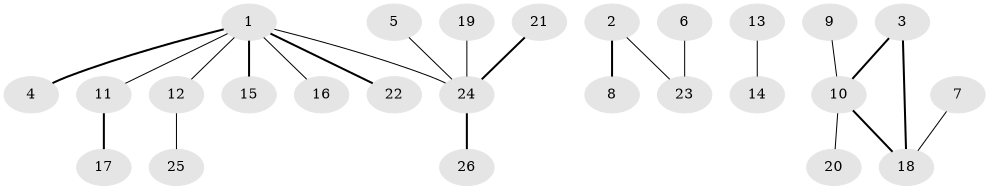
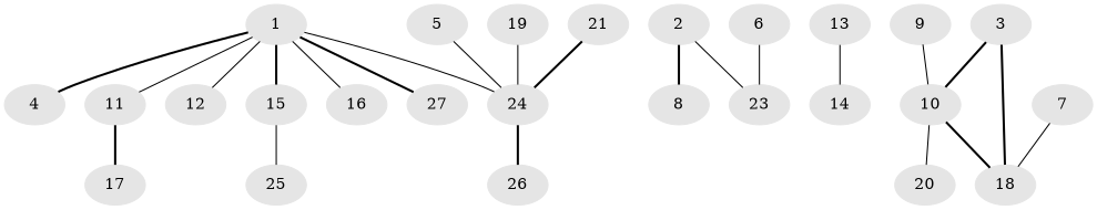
  graph {
    node [color=gray90 style=filled]
    edge [style=solid weight=1.0]
    1
    4
    11
    12
    15
    16
-   22
+   22 [label=27]
    24
    17
    25
    26
    2
    8
    23
    13
    14
    3
    10
    18
    20
    5
    6
    7
    9
    19
    21
    1 -- 4 [style=bold]
    1 -- 11
    1 -- 12
    1 -- 15 [style=bold]
    1 -- 16
    1 -- 22 [style=bold]
    1 -- 24
    11 -- 17 [style=bold]
-   12 -- 25
+   15 -- 25
    24 -- 26 [style=bold]
    2 -- 8 [style=bold]
    2 -- 23
    13 -- 14
    3 -- 10 [style=bold]
    3 -- 18 [style=bold]
    10 -- 18 [style=bold]
    10 -- 20
    5 -- 24
    6 -- 23
    7 -- 18
    9 -- 10
    19 -- 24
    21 -- 24 [style=bold]
  }
